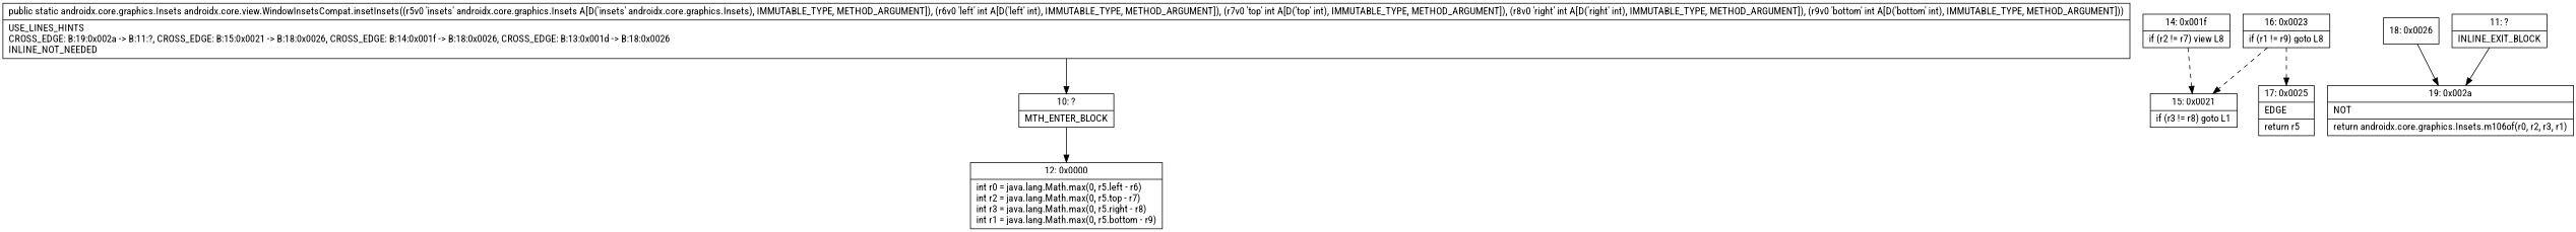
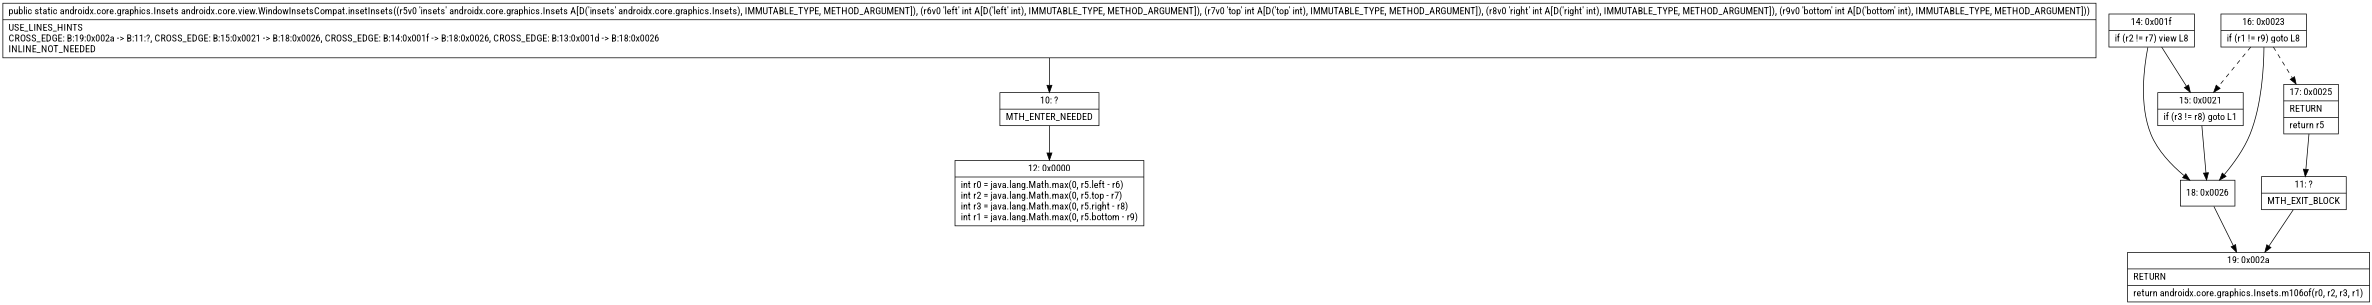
  digraph {
    fontname="Roboto Condensed"
    node [fontname="Roboto Condensed" shape=record]
    edge [fontname="Roboto Condensed"]
-   n1 [label="{10\:\ ?|MTH_ENTER_BLOCK\l}"]
+   n1 [label="{10\:\ ?|MTH_ENTER_NEEDED\l}"]
    n2 [label="{12\:\ 0x0000|int r0 = java.lang.Math.max(0, r5.left \- r6)\lint r2 = java.lang.Math.max(0, r5.top \- r7)\lint r3 = java.lang.Math.max(0, r5.right \- r8)\lint r1 = java.lang.Math.max(0, r5.bottom \- r9)\l}"]
    n3 [label="{14\:\ 0x001f|if (r2 != r7) view L8\l}"]
    n4 [label="{18\:\ 0x0026}"]
    n5 [label="{15\:\ 0x0021|if (r3 != r8) goto L1\l}"]
-   n6 [label="{19\:\ 0x002a|NOT\l|return androidx.core.graphics.Insets.m106of(r0, r2, r3, r1)\l}"]
+   n6 [label="{19\:\ 0x002a|RETURN\l|return androidx.core.graphics.Insets.m106of(r0, r2, r3, r1)\l}"]
    n7 [label="{16\:\ 0x0023|if (r1 != r9) goto L8\l}"]
-   n8 [label="{17\:\ 0x0025|EDGE\l|return r5\l}"]
-   n9 [label="{11\:\ ?|INLINE_EXIT_BLOCK\l}"]
+   n8 [label="{17\:\ 0x0025|RETURN\l|return r5\l}"]
+   n9 [label="{11\:\ ?|MTH_EXIT_BLOCK\l}"]
    n10 [label="{public static androidx.core.graphics.Insets androidx.core.view.WindowInsetsCompat.insetInsets((r5v0 'insets' androidx.core.graphics.Insets A[D('insets' androidx.core.graphics.Insets), IMMUTABLE_TYPE, METHOD_ARGUMENT]), (r6v0 'left' int A[D('left' int), IMMUTABLE_TYPE, METHOD_ARGUMENT]), (r7v0 'top' int A[D('top' int), IMMUTABLE_TYPE, METHOD_ARGUMENT]), (r8v0 'right' int A[D('right' int), IMMUTABLE_TYPE, METHOD_ARGUMENT]), (r9v0 'bottom' int A[D('bottom' int), IMMUTABLE_TYPE, METHOD_ARGUMENT]))  | USE_LINES_HINTS\lCROSS_EDGE: B:19:0x002a \-\> B:11:?, CROSS_EDGE: B:15:0x0021 \-\> B:18:0x0026, CROSS_EDGE: B:14:0x001f \-\> B:18:0x0026, CROSS_EDGE: B:13:0x001d \-\> B:18:0x0026\lINLINE_NOT_NEEDED\l}"]
    n1 -> n2
-   n3 -> n5 [style=dashed]
+   n3 -> n4
+   n3 -> n5 [style=solid]
    n4 -> n6
+   n5 -> n4
+   n7 -> n4
    n7 -> n5 [style=dashed]
    n7 -> n8 [style=dashed]
+   n8 -> n9
    n9 -> n6
    n10 -> n1
  }
